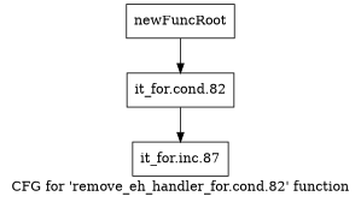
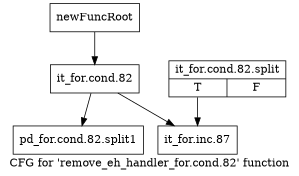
  digraph {
    label="CFG for 'remove_eh_handler_for.cond.82' function"
    node [shape=record]
    n1 [label="{newFuncRoot}"]
    n2 [label="{it_for.cond.82}"]
+   n3 [label="{pd_for.cond.82.split1}"]
    n4 [label="{it_for.inc.87}"]
+   n5 [label="{it_for.cond.82.split|{<s0>T|<s1>F}}"]
    n1 -> n2
+   n2 -> n3
    n2 -> n4
+   n5 -> n4 [tailport=s0]
  }
